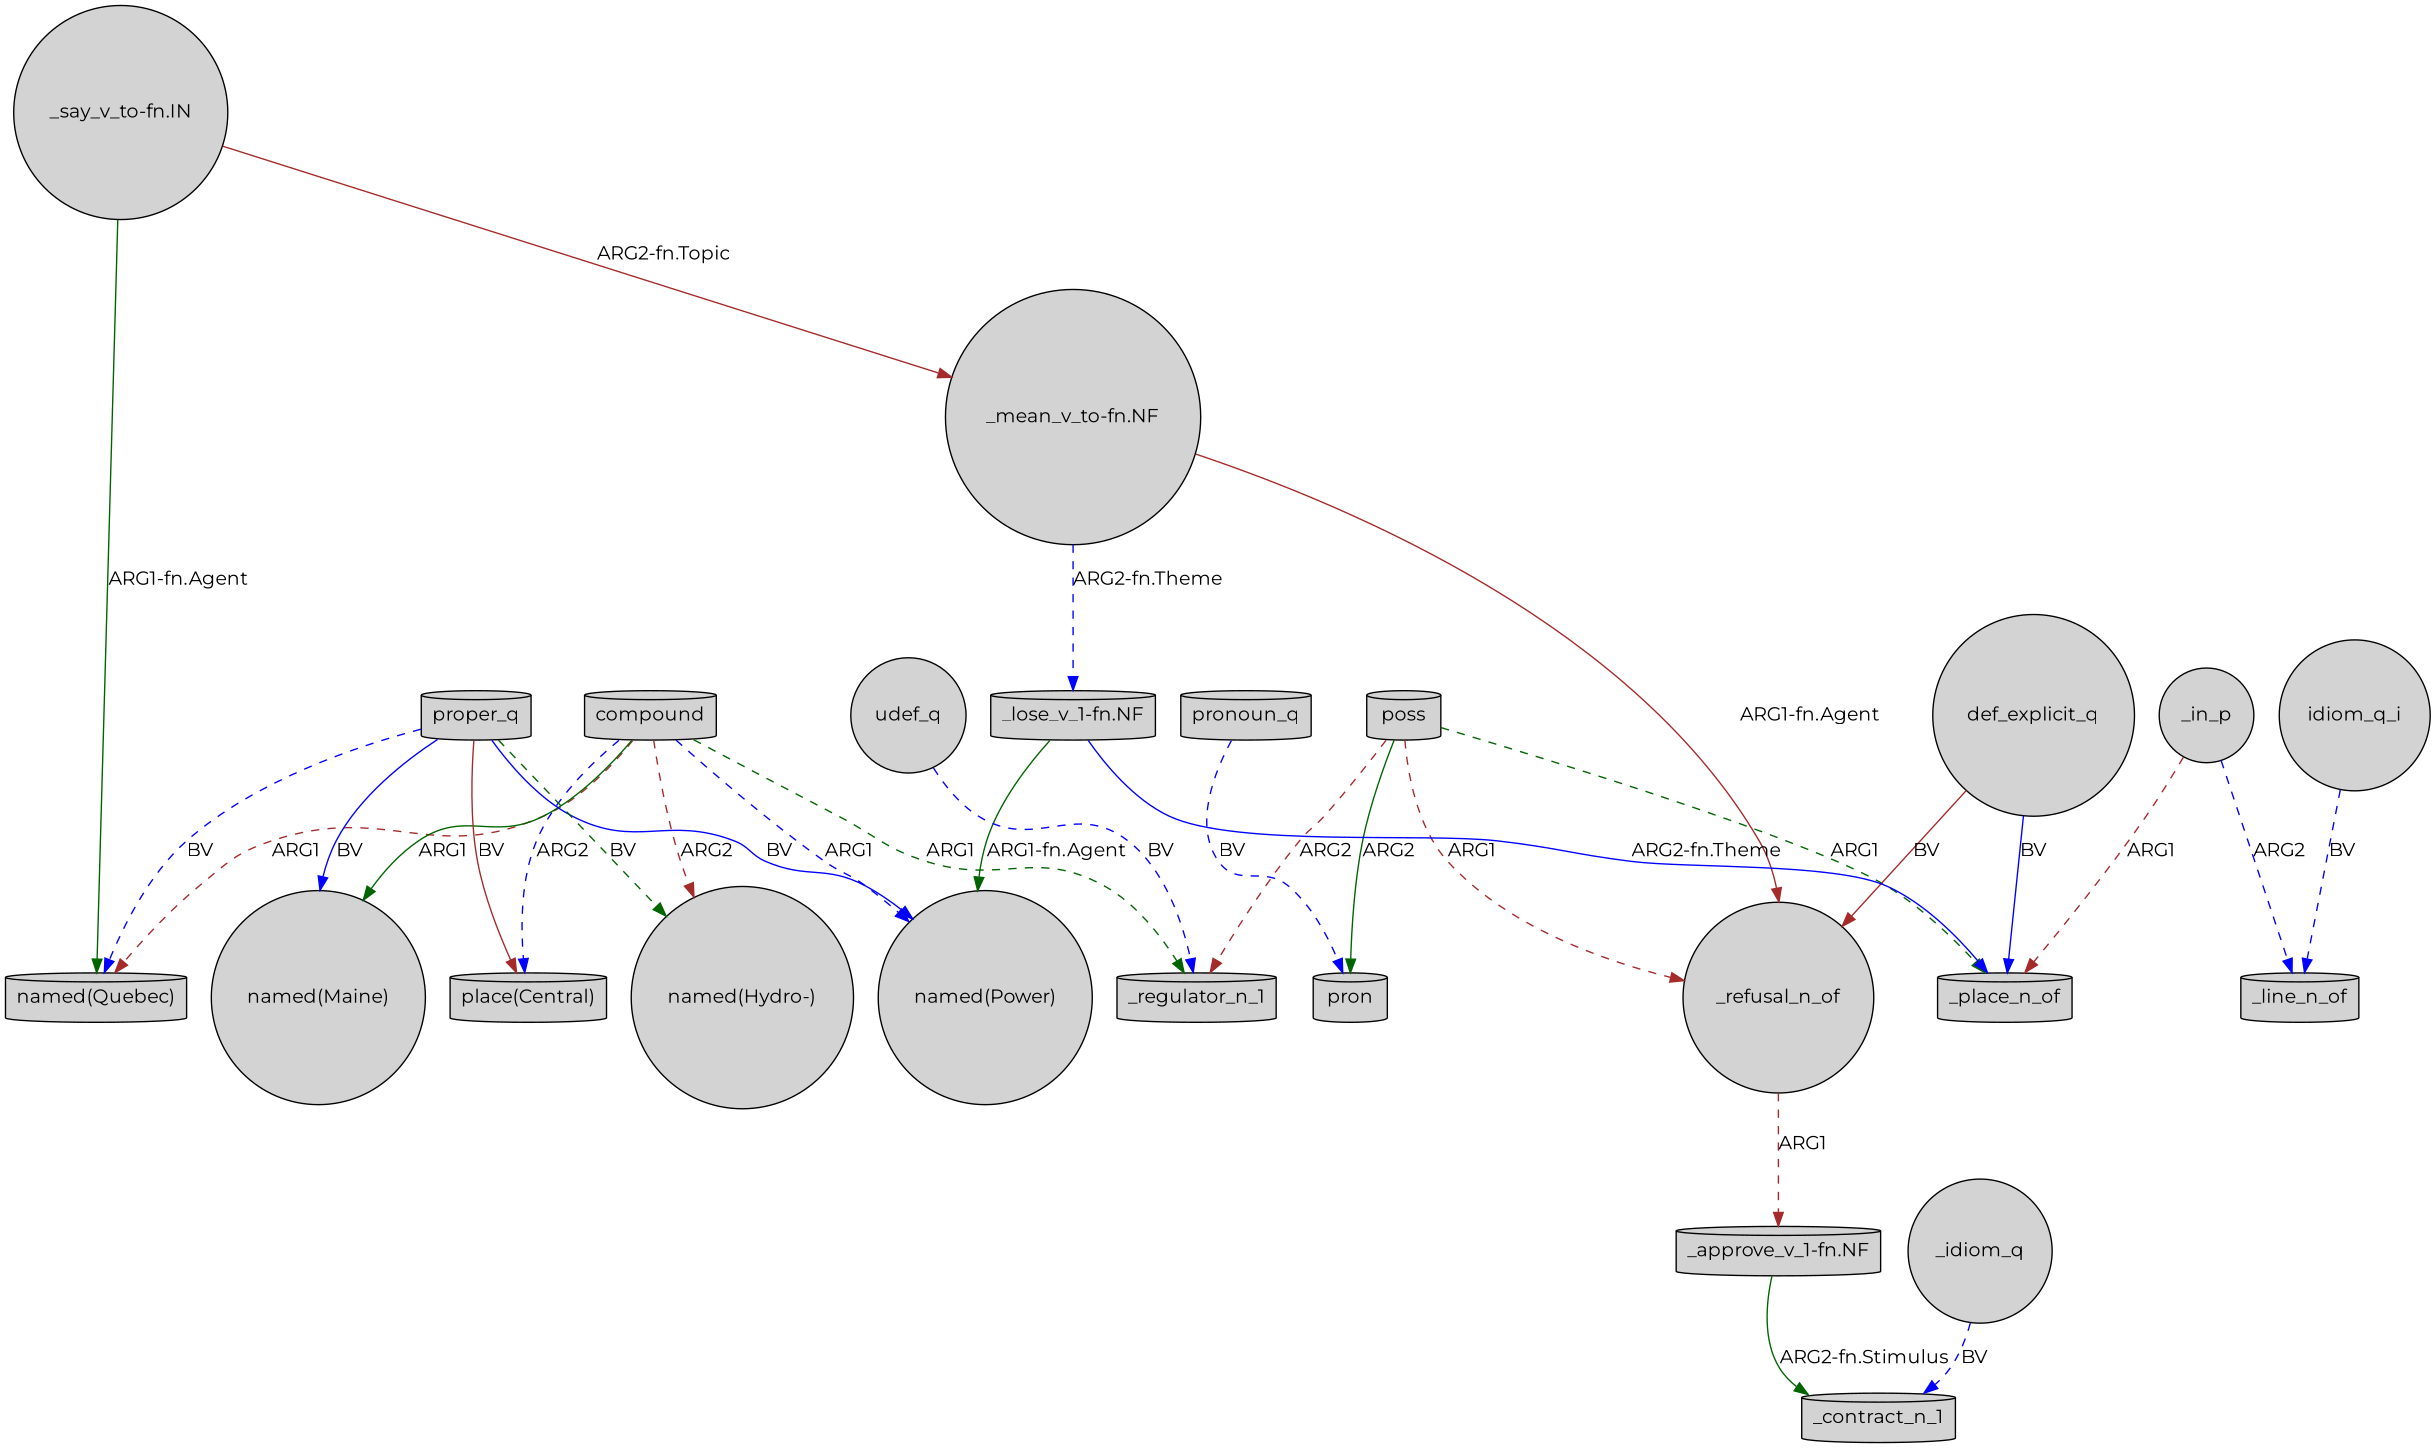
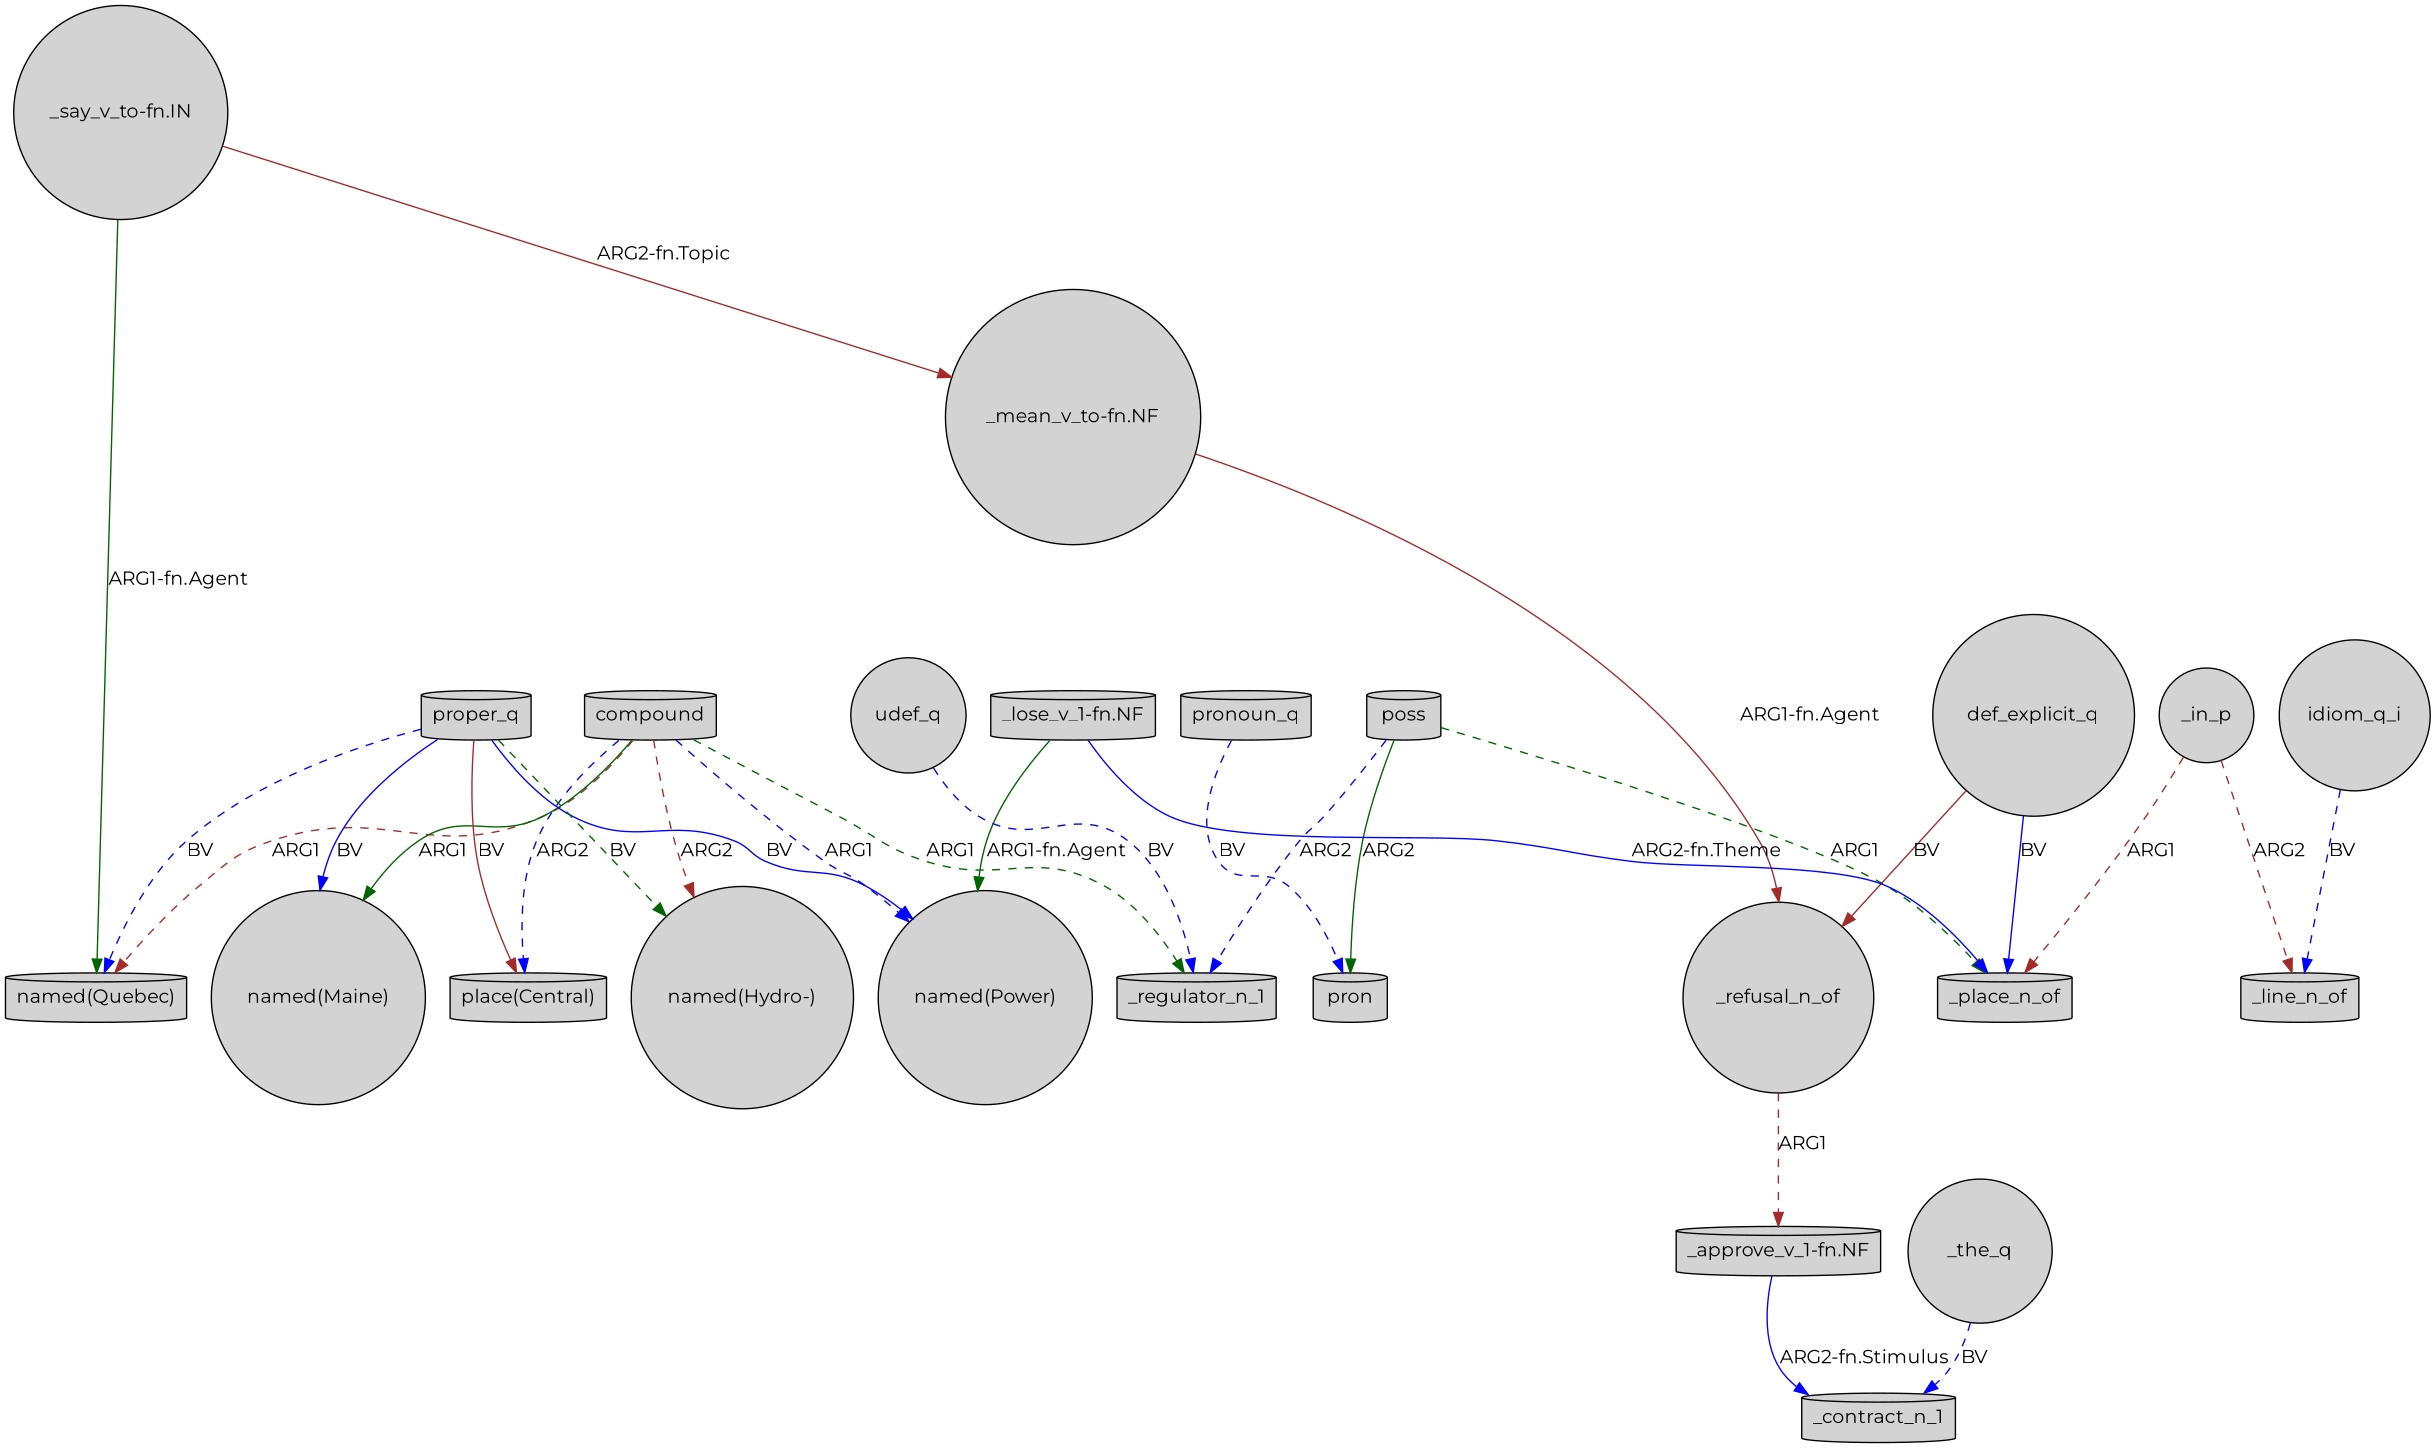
  digraph {
    fontname=Montserrat
    node [fontname=Montserrat shape=cylinder style=filled]
    edge [color=blue fontname=Montserrat style=dashed]
    "named(Power)" [shape=circle]
    compound
    n3 [label="place(Central)"]
    "named(Quebec)"
    "named(Hydro-)" [shape=circle]
    "named(Maine)" [shape=circle]
    _regulator_n_1
    poss
    pron
    _refusal_n_of [shape=circle]
    _place_n_of
    "_approve_v_1-fn.NF"
    def_explicit_q [shape=circle]
    _contract_n_1
    proper_q
    "_mean_v_to-fn.NF" [shape=circle]
    "_lose_v_1-fn.NF"
    "_say_v_to-fn.IN" [shape=circle]
    pronoun_q
-   _the_q [shape=circle label=_idiom_q]
+   _the_q [shape=circle]
    _in_p [shape=circle]
    _line_n_of
    idiom_q_i [shape=circle]
    udef_q [shape=circle]
    compound -> "named(Power)" [label=ARG1]
    compound -> n3 [label=ARG2]
    compound -> "named(Quebec)" [color=brown label=ARG1]
    compound -> "named(Hydro-)" [color=brown label=ARG2]
    compound -> "named(Maine)" [color=darkgreen label=ARG1 style=solid]
    compound -> _regulator_n_1 [color=darkgreen label=ARG1]
-   poss -> _regulator_n_1 [color=brown label=ARG2]
+   poss -> _regulator_n_1 [label=ARG2]
    poss -> pron [color=darkgreen label=ARG2 style=solid]
-   poss -> _refusal_n_of [color=brown label=ARG1]
    poss -> _place_n_of [color=darkgreen label=ARG1]
    _refusal_n_of -> "_approve_v_1-fn.NF" [color=brown label=ARG1]
-   "_approve_v_1-fn.NF" -> _contract_n_1 [color=darkgreen label="ARG2-fn.Stimulus" style=solid]
+   "_approve_v_1-fn.NF" -> _contract_n_1 [label="ARG2-fn.Stimulus" style=solid]
    def_explicit_q -> _refusal_n_of [color=brown label=BV style=solid]
    def_explicit_q -> _place_n_of [label=BV style=solid]
    proper_q -> "named(Power)" [label=BV style=solid]
    proper_q -> n3 [color=brown label=BV style=solid]
    proper_q -> "named(Quebec)" [label=BV]
    proper_q -> "named(Hydro-)" [color=darkgreen label=BV]
    proper_q -> "named(Maine)" [label=BV style=solid]
    "_mean_v_to-fn.NF" -> _refusal_n_of [color=brown label="ARG1-fn.Agent" style=solid]
-   "_mean_v_to-fn.NF" -> "_lose_v_1-fn.NF" [label="ARG2-fn.Theme"]
    "_lose_v_1-fn.NF" -> "named(Power)" [color=darkgreen label="ARG1-fn.Agent" style=solid]
    "_lose_v_1-fn.NF" -> _place_n_of [label="ARG2-fn.Theme" style=solid]
    "_say_v_to-fn.IN" -> "named(Quebec)" [color=darkgreen label="ARG1-fn.Agent" style=solid]
    "_say_v_to-fn.IN" -> "_mean_v_to-fn.NF" [color=brown label="ARG2-fn.Topic" style=solid]
    pronoun_q -> pron [label=BV]
    _the_q -> _contract_n_1 [label=BV]
    _in_p -> _place_n_of [color=brown label=ARG1]
-   _in_p -> _line_n_of [label=ARG2]
+   _in_p -> _line_n_of [color=brown label=ARG2]
    idiom_q_i -> _line_n_of [label=BV]
    udef_q -> _regulator_n_1 [label=BV]
  }
